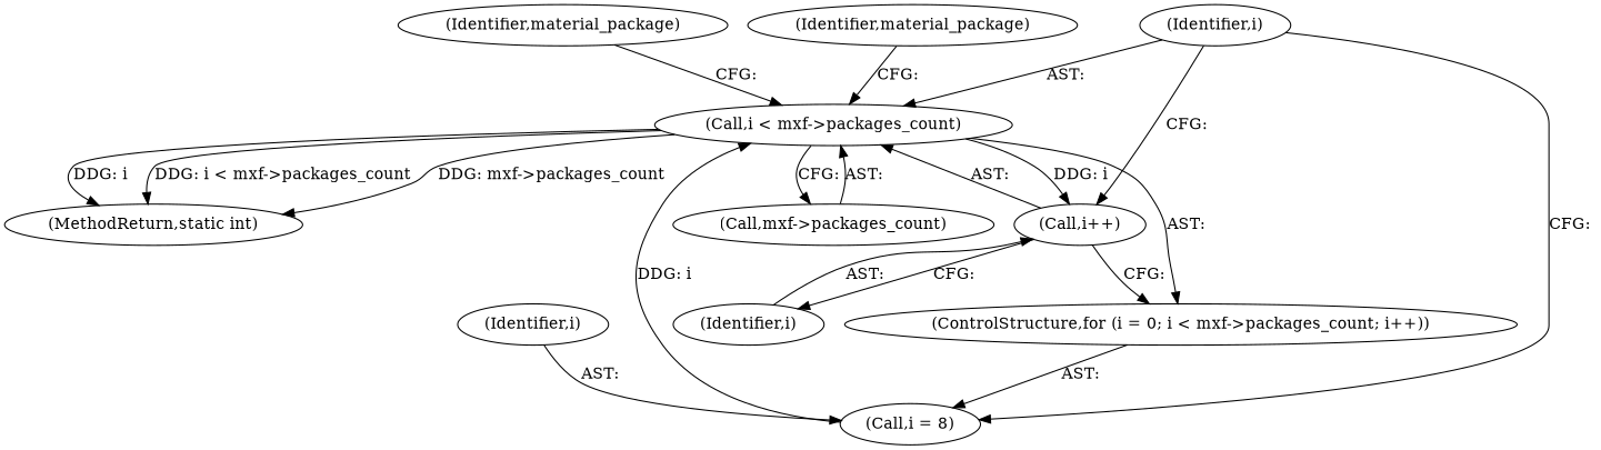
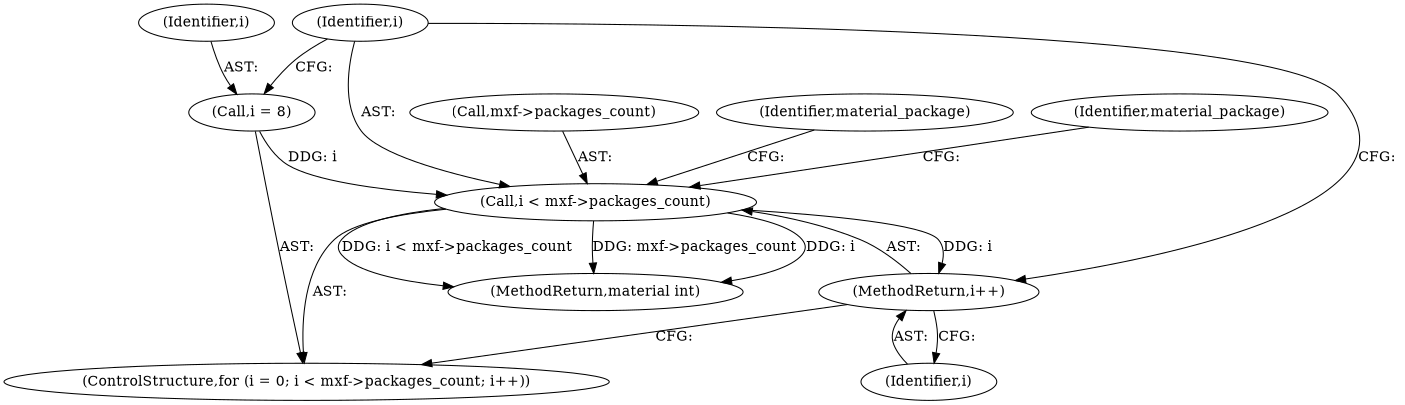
  digraph {
    n1 [label="(Call,i < mxf->packages_count)"]
-   n2 [label="(Call,i++)"]
+   n2 [label="(MethodReturn,i++)"]
    n3 [label="(ControlStructure,for (i = 0; i < mxf->packages_count; i++))"]
    n4 [label="(Call,mxf->packages_count)"]
-   n5 [label="(MethodReturn,static int)"]
+   n5 [label="(MethodReturn,material int)"]
    n6 [label="(Identifier,i)"]
    n7 [label="(Call,i = 8)"]
    n8 [label="(Identifier,material_package)"]
    n9 [label="(Identifier,material_package)"]
    n10 [label="(Identifier,i)"]
    n11 [label="(Identifier,i)"]
    n1 -> n2 [label="DDG: i"]
    n1 -> n3 [label="AST: "]
-   n1 -> n4 [label="CFG: "]
    n1 -> n5 [label="DDG: i"]
    n1 -> n5 [label="DDG: i < mxf->packages_count"]
    n1 -> n5 [label="DDG: mxf->packages_count"]
    n2 -> n1 [label="AST: "]
    n2 -> n3 [label="CFG: "]
    n2 -> n6 [label="CFG: "]
    n4 -> n1 [label="AST: "]
    n6 -> n2 [label="AST: "]
    n7 -> n1 [label="DDG: i"]
-   n3 -> n7 [label="AST: "]
+   n7 -> n3 [label="AST: "]
    n8 -> n1 [label="CFG: "]
    n9 -> n1 [label="CFG: "]
    n10 -> n7 [label="AST: "]
    n11 -> n1 [label="AST: "]
    n11 -> n2 [label="CFG: "]
    n11 -> n7 [label="CFG: "]
  }
